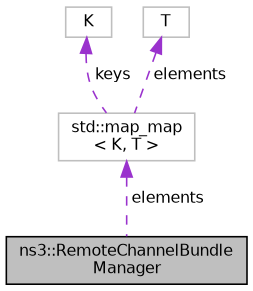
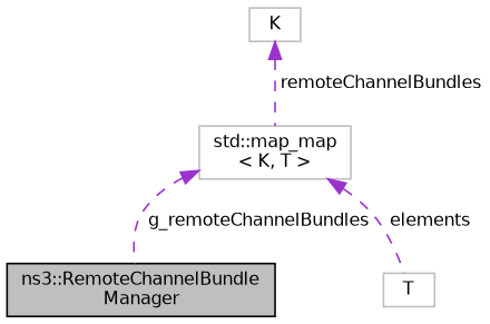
  digraph {
    node [color=grey75 fillcolor=white fontname=Helvetica fontsize=10 shape=record style=filled]
    edge [color=darkorchid3 dir=back fontname=Helvetica fontsize=10 labelfontname=Helvetica labelfontsize=10 style=dashed]
    n1 [color=black fillcolor=grey75 fontcolor=black height=0.2 label="ns3::RemoteChannelBundle\lManager" width=0.4]
    n2 [height=0.2 label="std::map_map\l\< K, T \>" width=0.4]
    n3 [height=0.2 label=K width=0.4]
    n4 [height=0.2 label=T width=0.4]
-   n2 -> n1 [label=" elements"]
-   n3 -> n2 [label=" keys"]
-   n4 -> n2 [label=" elements"]
+   n2 -> n1 [label=" g_remoteChannelBundles"]
+   n3 -> n2 [label=" remoteChannelBundles"]
+   n2 -> n4 [label=" elements"]
  }
